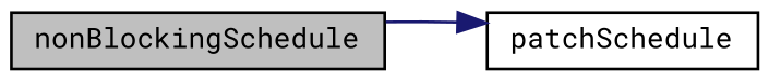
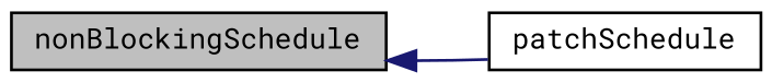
  digraph {
    rankdir=LR
    fontname="Roboto Mono"
    node [color=black fontname="Roboto Mono" fontsize=10 shape=record]
    n1 [fillcolor=grey75 fontcolor=black height=0.2 label=nonBlockingSchedule style=filled width=0.4]
    n2 [height=0.2 label=patchSchedule width=0.4]
-   n2 -> n1 [color=midnightblue dir=back fontname="Roboto Mono" fontsize=10 labelfontname=Helvetica labelfontsize=10 style=solid]
+   n1 -> n2 [color=midnightblue dir=back fontname="Roboto Mono" fontsize=10 labelfontname=Helvetica labelfontsize=10 style=solid]
  }
